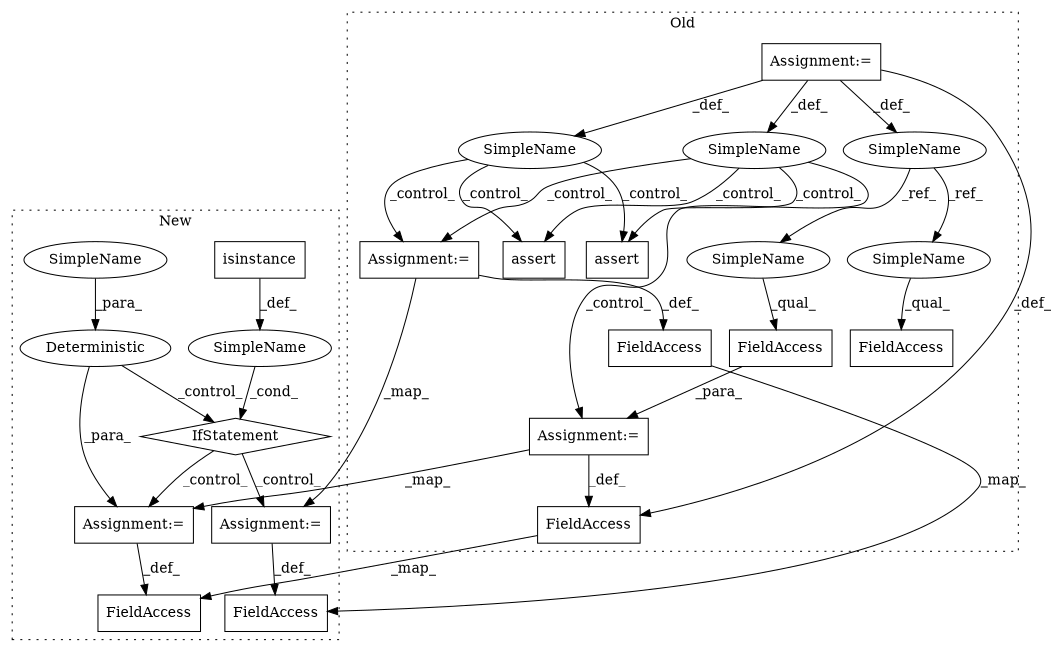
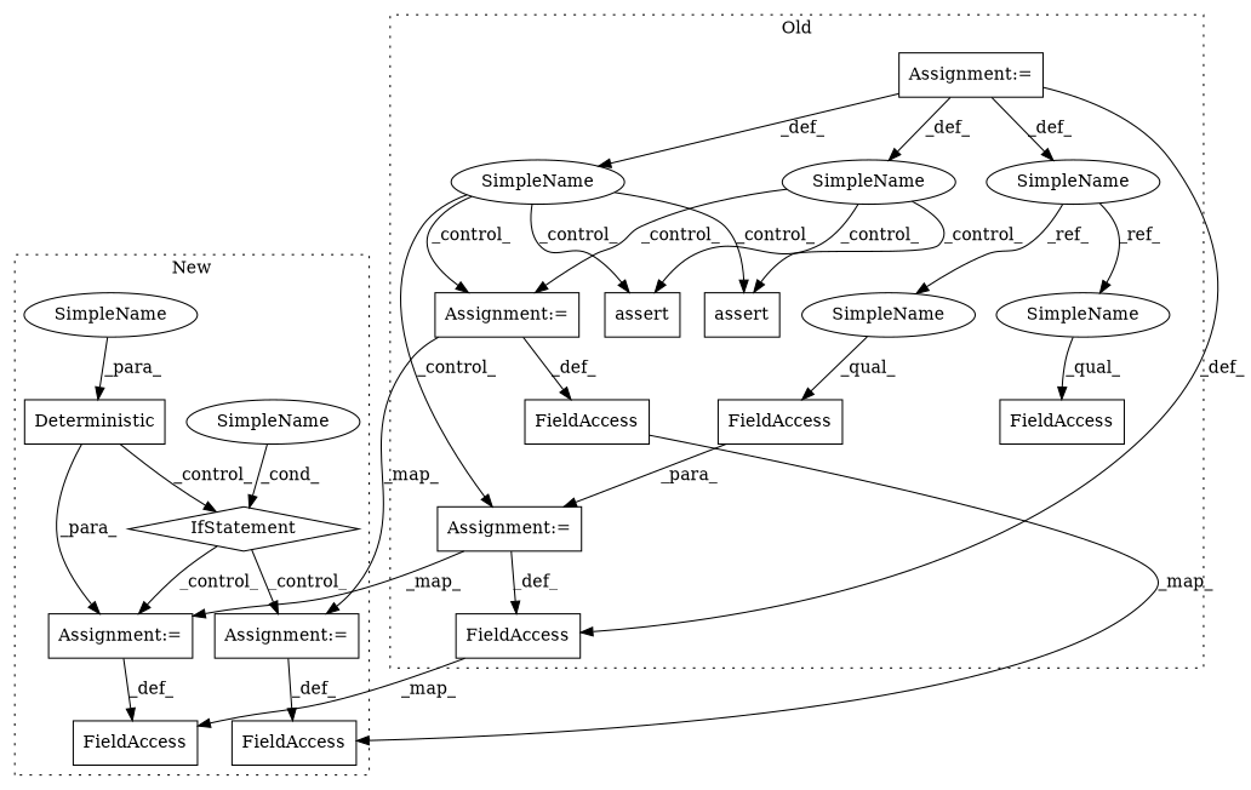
  digraph {
    node [a=42 l=1 shape=box]
    n1 [a=6 l=7 label=assert s=3752]
    n2 [label=SimpleName shape=ellipse l=""]
    n3 [a=7 label="Assignment:=" s=3797]
    n4 [label=SimpleName shape=ellipse l=""]
    n5 [a=7 label="Assignment:=" s=3600]
    n6 [a=22 l=3 label=FieldAccess s=3601]
    n7 [label=SimpleName s=3534 shape=ellipse]
    n8 [a=22 l=3 label=FieldAccess s=3583]
    n9 [a=6 l=7 label=assert s=3677]
    n10 [a=7 label="Assignment:=" s=3534]
    n11 [a=22 l=6 label=FieldAccess s=3594]
    n12 [a=22 l=6 label=FieldAccess s=3791]
    n13 [label=SimpleName s=3601 shape=ellipse]
    n14 [label=SimpleName s=3583 shape=ellipse]
-   n15 [a=32 l="14,1" label=Deterministic s="5576,5591" shape=ellipse]
+   n15 [a=32 l="14,1" label=Deterministic s="5576,5591"]
    n16 [a=25 l="4,2" label=IfStatement s="5514,5559" shape=diamond]
    n17 [label=SimpleName shape=ellipse l=""]
-   n18 [a=32 l="11,2" label=isinstance s="5518,5557"]
    n19 [a=7 label="Assignment:=" s=5620]
    n20 [a=7 label="Assignment:=" s=5575]
    n21 [a=22 l=6 label=FieldAccess s=5569]
    n22 [a=22 l=6 label=FieldAccess s=5614]
    n23 [label=SimpleName s=5590 shape=ellipse]
    subgraph cluster_1 {
      label=Old
      style=dotted
      n1
      n2
      n3
      n4
      n5
      n6
      n7
      n8
      n9
      n10
      n11
      n12
      n13
      n14
    }
    subgraph cluster_2 {
      label=New
      style=dotted
      n15
      n16
      n17
-     n18
      n19
      n20
      n21
      n22
      n23
    }
    n2 -> n1 [label=_control_]
    n2 -> n3 [label=_control_]
    n2 -> n9 [label=_control_]
    n3 -> n12 [label=_def_]
    n3 -> n19 [label=_map_]
    n4 -> n1 [label=_control_]
    n4 -> n3 [label=_control_]
    n4 -> n5 [label=_control_]
    n4 -> n9 [label=_control_]
    n5 -> n11 [label=_def_]
    n5 -> n20 [label=_map_]
    n6 -> n5 [label=_para_]
    n7 -> n13 [label=_ref_]
    n7 -> n14 [label=_ref_]
    n10 -> n2 [label=_def_]
    n10 -> n4 [label=_def_]
    n10 -> n7 [label=_def_]
    n10 -> n11 [label=_def_]
    n11 -> n21 [label=_map_]
    n12 -> n22 [label=_map_]
    n13 -> n6 [label=_qual_]
    n14 -> n8 [label=_qual_]
    n15 -> n16 [label=_control_]
    n15 -> n20 [label=_para_]
    n16 -> n19 [label=_control_]
    n16 -> n20 [label=_control_]
    n17 -> n16 [label=_cond_]
-   n18 -> n17 [label=_def_]
    n19 -> n22 [label=_def_]
    n20 -> n21 [label=_def_]
    n23 -> n15 [label=_para_]
  }
